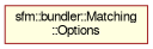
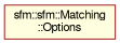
  digraph {
    rankdir=LR
-   n1 [color=brown fillcolor=lightyellow fontname=FreeSans fontsize=10 height=0.2 label="sfm::bundler::Matching\l::Options" shape=record style=filled width=0.4]
+   n1 [color=brown fillcolor=lightyellow fontname=FreeSans fontsize=10 height=0.2 label="sfm::sfm::Matching\l::Options" shape=record style=filled width=0.4]
  }
